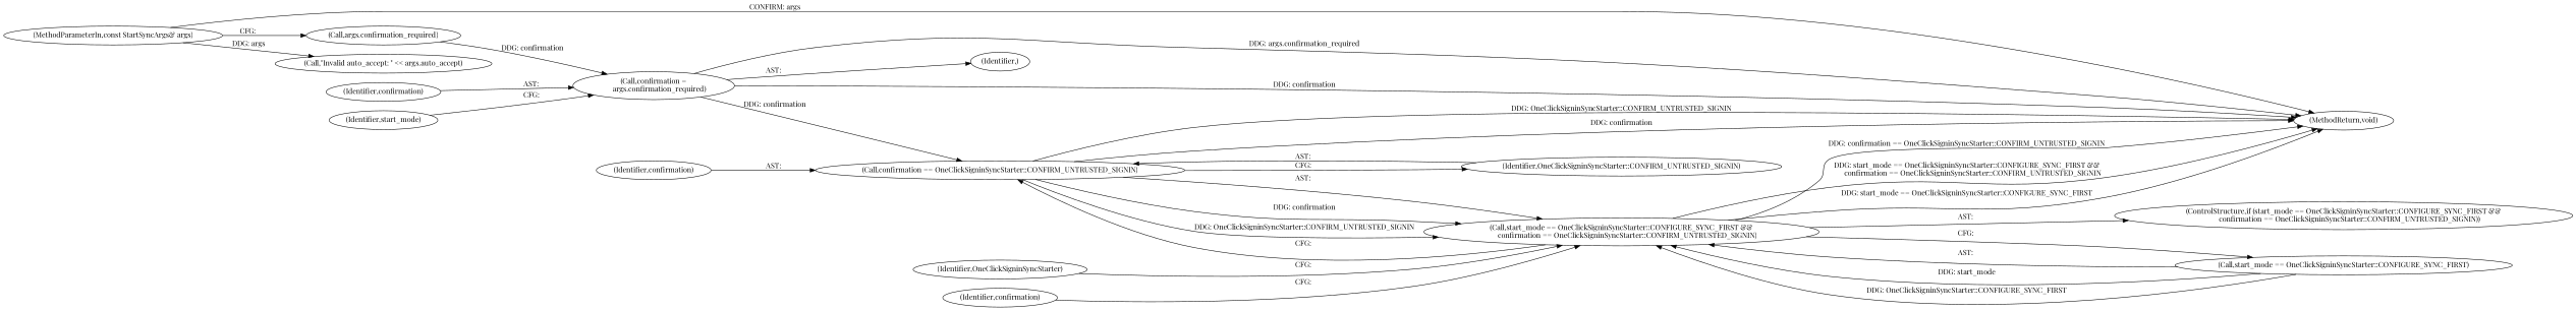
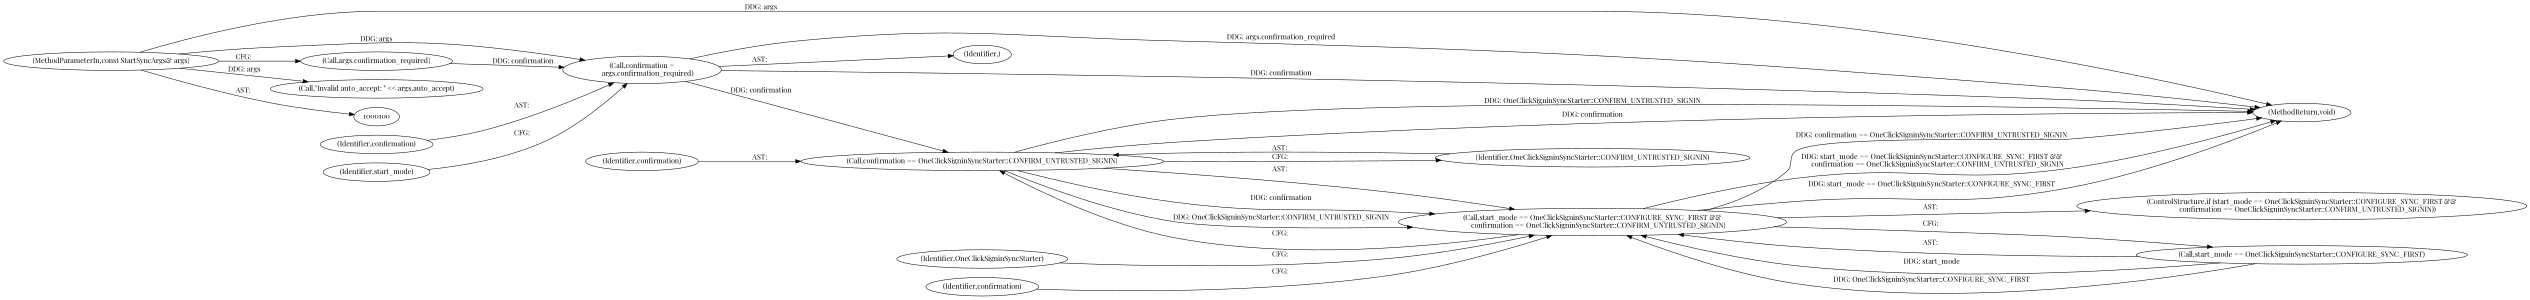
  digraph {
    fontname="Playfair Display"
    rankdir=LR
    node [fontname="Playfair Display"]
    edge [fontname="Playfair Display"]
    n1 [label="(Call,confirmation == OneClickSigninSyncStarter::CONFIRM_UNTRUSTED_SIGNIN)"]
    n2 [label="(Call,start_mode == OneClickSigninSyncStarter::CONFIGURE_SYNC_FIRST &&\n      confirmation == OneClickSigninSyncStarter::CONFIRM_UNTRUSTED_SIGNIN)"]
    n3 [label="(Identifier,OneClickSigninSyncStarter::CONFIRM_UNTRUSTED_SIGNIN)"]
    n4 [label="(MethodReturn,void)"]
    n5 [label="(Call,start_mode == OneClickSigninSyncStarter::CONFIGURE_SYNC_FIRST)"]
    n6 [label="(ControlStructure,if (start_mode == OneClickSigninSyncStarter::CONFIGURE_SYNC_FIRST &&\n      confirmation == OneClickSigninSyncStarter::CONFIRM_UNTRUSTED_SIGNIN))"]
    n7 [label="(Call,confirmation =\n      args.confirmation_required)"]
    n8 [label="(Identifier,)"]
    n9 [label="(Call,args.confirmation_required)"]
    n10 [label="(MethodParameterIn,const StartSyncArgs& args)"]
    n11 [label="(Call,\"Invalid auto_accept: \" << args.auto_accept)"]
+   1000100
    n13 [label="(Identifier,OneClickSigninSyncStarter)"]
    n14 [label="(Identifier,confirmation)"]
    n15 [label="(Identifier,confirmation)"]
    n16 [label="(Identifier,start_mode)"]
    n17 [label="(Identifier,confirmation)"]
    n1 -> n2 [label="AST: "]
    n1 -> n2 [label="DDG: confirmation"]
    n1 -> n2 [label="DDG: OneClickSigninSyncStarter::CONFIRM_UNTRUSTED_SIGNIN"]
    n1 -> n3 [label="CFG: "]
    n1 -> n4 [label="DDG: OneClickSigninSyncStarter::CONFIRM_UNTRUSTED_SIGNIN"]
    n1 -> n4 [label="DDG: confirmation"]
    n2 -> n1 [label="CFG: "]
    n2 -> n4 [label="DDG: confirmation == OneClickSigninSyncStarter::CONFIRM_UNTRUSTED_SIGNIN"]
    n2 -> n4 [label="DDG: start_mode == OneClickSigninSyncStarter::CONFIGURE_SYNC_FIRST &&\n      confirmation == OneClickSigninSyncStarter::CONFIRM_UNTRUSTED_SIGNIN"]
    n2 -> n4 [label="DDG: start_mode == OneClickSigninSyncStarter::CONFIGURE_SYNC_FIRST"]
    n2 -> n5 [label="CFG: "]
    n2 -> n6 [label="AST: "]
    n3 -> n1 [label="AST: "]
    n5 -> n2 [label="AST: "]
    n5 -> n2 [label="DDG: start_mode"]
    n5 -> n2 [label="DDG: OneClickSigninSyncStarter::CONFIGURE_SYNC_FIRST"]
    n7 -> n1 [label="DDG: confirmation"]
    n7 -> n4 [label="DDG: confirmation"]
    n7 -> n4 [label="DDG: args.confirmation_required"]
    n7 -> n8 [label="AST: "]
    n9 -> n7 [label="DDG: confirmation"]
-   n10 -> n4 [label="CONFIRM: args"]
+   n10 -> n4 [label="DDG: args"]
+   n10 -> n7 [label="DDG: args"]
    n10 -> n9 [label="CFG: "]
    n10 -> n11 [label="DDG: args"]
+   n10 -> 1000100 [label="AST: "]
    n13 -> n2 [label="CFG: "]
    n14 -> n7 [label="AST: "]
    n15 -> n2 [label="CFG: "]
    n16 -> n7 [label="CFG: "]
    n17 -> n1 [label="AST: "]
  }
